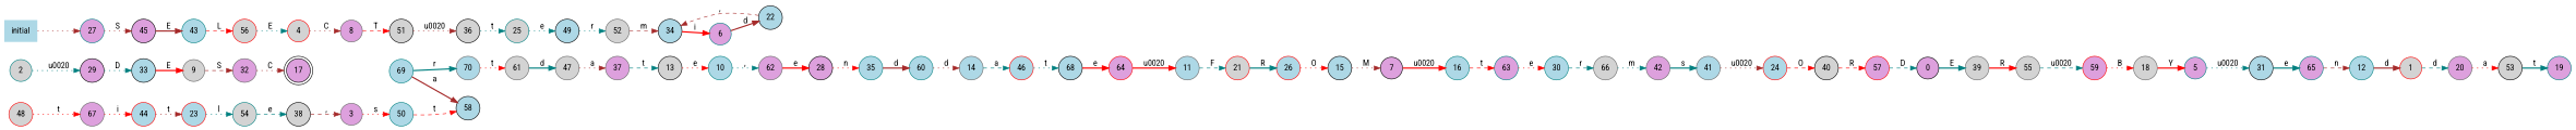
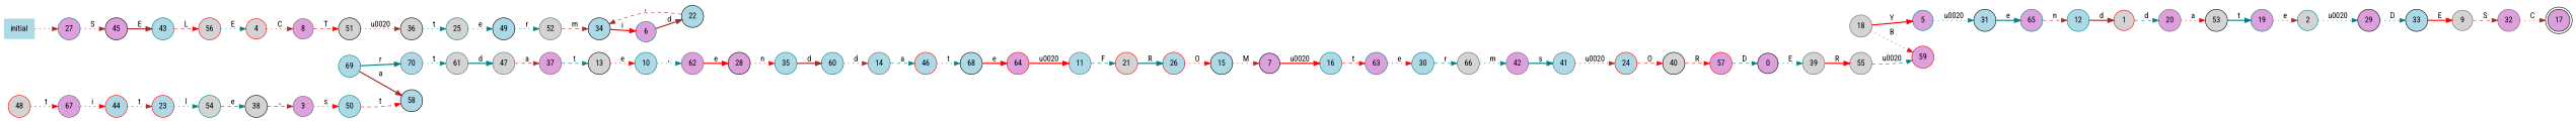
  digraph {
    fontname="Roboto Condensed"
    rankdir=LR
    node [color=black fillcolor=lightblue fontname="Roboto Condensed" shape=circle style=filled]
    edge [color=teal fontname="Roboto Condensed" style=dotted]
    0 [fillcolor=plum]
    39 [color=gray40 fillcolor=lightgrey]
    55 [color=gray40 fillcolor=lightgrey]
    59 [color=red fillcolor=plum]
    1 [color=red fillcolor=lightgrey]
    20 [color=gray40 fillcolor=plum]
    53 [fillcolor=lightgrey]
    19 [color=teal fillcolor=plum]
    2 [color=teal fillcolor=lightgrey]
    29 [fillcolor=plum]
    33
    9 [color=gray40 fillcolor=lightgrey]
    3 [color=gray40 fillcolor=plum]
    50 [color=teal]
    58
    4 [color=red fillcolor=lightgrey]
    8 [color=gray40 fillcolor=plum]
    51 [fillcolor=lightgrey]
    36 [fillcolor=lightgrey]
    5 [color=teal fillcolor=plum]
    31
    65 [color=teal fillcolor=plum]
    12 [color=teal]
    6 [color=teal fillcolor=plum]
    22
    34
    48 [color=red fillcolor=lightgrey]
    67 [color=gray40 fillcolor=plum]
    7 [fillcolor=plum]
    16 [color=teal]
    63 [color=teal fillcolor=plum]
    30 [color=teal]
    25 [color=teal fillcolor=lightgrey]
    32 [color=gray40 fillcolor=plum]
    17 [fillcolor=plum shape=doublecircle]
    10 [color=teal]
    62 [color=gray40 fillcolor=plum]
    28 [fillcolor=plum]
    35 [color=teal]
    11 [color=gray40]
    21 [color=red fillcolor=lightgrey]
    26 [color=red]
    15
    13 [fillcolor=lightgrey]
    14 [color=gray40]
    46 [color=red]
    68
    64 [color=red fillcolor=plum]
    66 [color=gray40 fillcolor=lightgrey]
    18 [color=gray40 fillcolor=lightgrey]
    44 [color=red]
    23 [color=red]
    54 [color=teal fillcolor=lightgrey]
    38 [fillcolor=lightgrey]
    24 [color=red]
    40 [fillcolor=lightgrey]
    57 [color=red fillcolor=plum]
    49
    52 [color=gray40 fillcolor=lightgrey]
    27 [color=teal fillcolor=plum]
    45 [fillcolor=plum]
    43 [color=teal]
    initial [color=teal shape=plaintext]
    56 [color=red fillcolor=lightgrey]
    60 [color=teal]
    42 [color=gray40 fillcolor=plum]
    41 [color=gray40]
    37 [color=gray40 fillcolor=plum]
    47 [color=gray40 fillcolor=lightgrey]
    69 [color=teal]
    70 [color=gray40]
    61 [color=gray40 fillcolor=lightgrey]
-   0 -> 39 [label=E style=bold]
+   0 -> 39 [label=E]
    39 -> 55 [color=red label=R style=bold]
    55 -> 59 [label="\u0020" style=dashed]
-   59 -> 18 [color=red label=B]
+   18 -> 59 [color=red label=B]
    1 -> 20 [label=d style=dashed]
    20 -> 53 [color=red label=a]
    53 -> 19 [label=t style=bold]
+   19 -> 2 [color=brown label=e]
    2 -> 29 [label="\u0020"]
    29 -> 33 [label=D]
    33 -> 9 [color=red label=E style=bold]
    9 -> 32 [color=brown label=S style=dashed]
    3 -> 50 [color=red label=s]
    50 -> 58 [color=red label=t style=dashed]
    4 -> 8 [color=brown label=C]
    8 -> 51 [color=red label=T style=dashed]
    51 -> 36 [color=brown label="\u0020"]
    36 -> 25 [label=t]
    5 -> 31 [label="\u0020"]
    31 -> 65 [label=e style=bold]
    65 -> 12 [color=brown label=n style=dashed]
    12 -> 1 [color=brown label=d style=bold]
    6 -> 22 [color=brown label=d style=bold]
    22 -> 34 [color=brown label="," style=dashed]
    34 -> 6 [color=red label=i style=bold]
    48 -> 67 [color=red label=t]
    67 -> 44 [color=red label=i]
    7 -> 16 [color=red label="\u0020" style=bold]
    16 -> 63 [color=red label=t style=dashed]
    63 -> 30 [color=red label=e]
    30 -> 66 [label=r style=dashed]
    25 -> 49 [label=e]
    32 -> 17 [color=brown label=C]
    10 -> 62 [label=","]
    62 -> 28 [color=red label=e style=bold]
    28 -> 35 [color=red label=n]
    35 -> 60 [color=brown label=d style=bold]
    11 -> 21 [label=F style=dashed]
    21 -> 26 [label=R style=bold]
    26 -> 15 [color=red label=O]
    15 -> 7 [color=brown label=M]
    13 -> 10 [color=red label=e]
    14 -> 46 [label=a style=dashed]
    46 -> 68 [label=t]
    68 -> 64 [color=red label=e style=bold]
    64 -> 11 [color=red label="\u0020" style=bold]
    66 -> 42 [label=m]
    18 -> 5 [color=red label=Y style=bold]
    44 -> 23 [color=brown label=t]
    23 -> 54 [label=l]
    54 -> 38 [label=e style=dashed]
    38 -> 3 [color=brown label="," style=dashed]
    24 -> 40 [color=red label=O style=dashed]
    40 -> 57 [color=red label=R style=dashed]
    57 -> 0 [label=D style=dashed]
    49 -> 52 [label=r]
    52 -> 34 [color=brown label=m style=dashed]
    27 -> 45 [color=brown label=S]
    45 -> 43 [color=brown label=E style=bold]
    43 -> 56 [color=red label=L style=dashed]
    initial -> 27 [color=brown]
    56 -> 4 [label=E]
    60 -> 14 [color=brown label=d]
    42 -> 41 [label=s style=bold]
    41 -> 24 [color=brown label="\u0020"]
    37 -> 13 [label=t style=dashed]
-   47 -> 37 [color=brown label=a]
+   47 -> 37 [color=brown label=a style=dashed]
    69 -> 58 [color=brown label=a style=bold]
    69 -> 70 [label=r style=bold]
-   70 -> 61 [color=red label=t]
+   70 -> 61 [label=t]
    61 -> 47 [label=d style=bold]
  }
